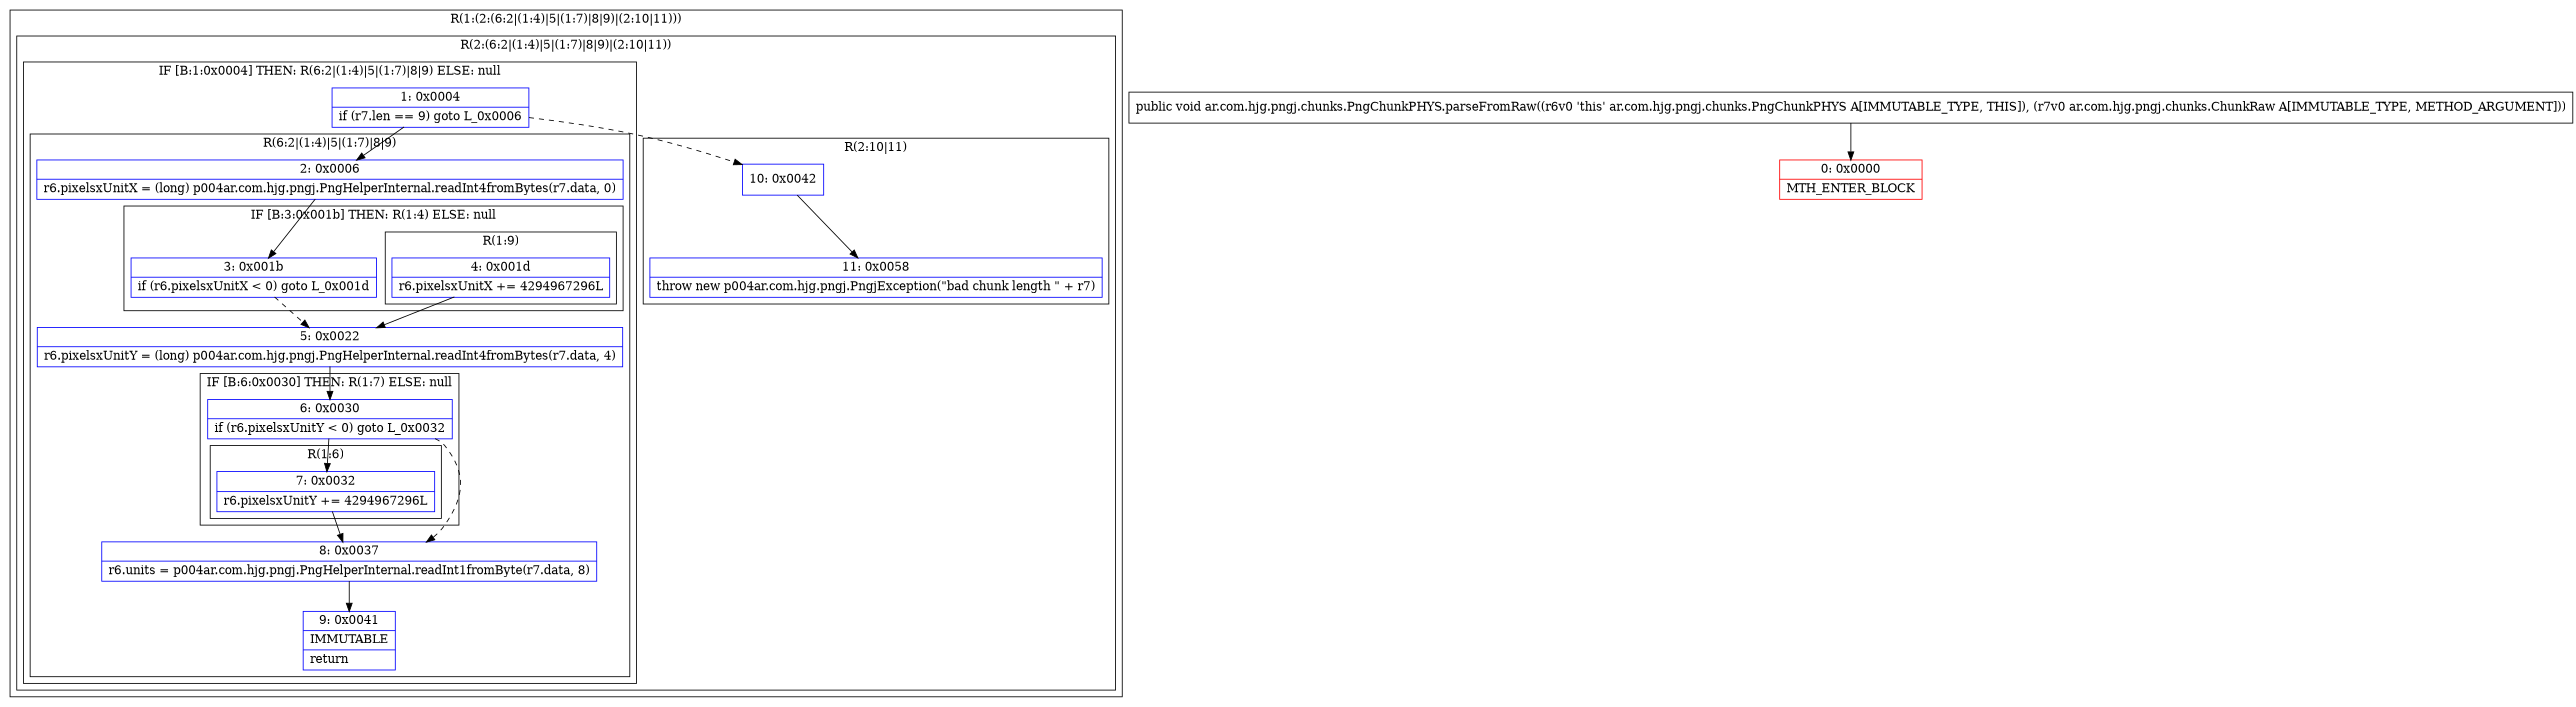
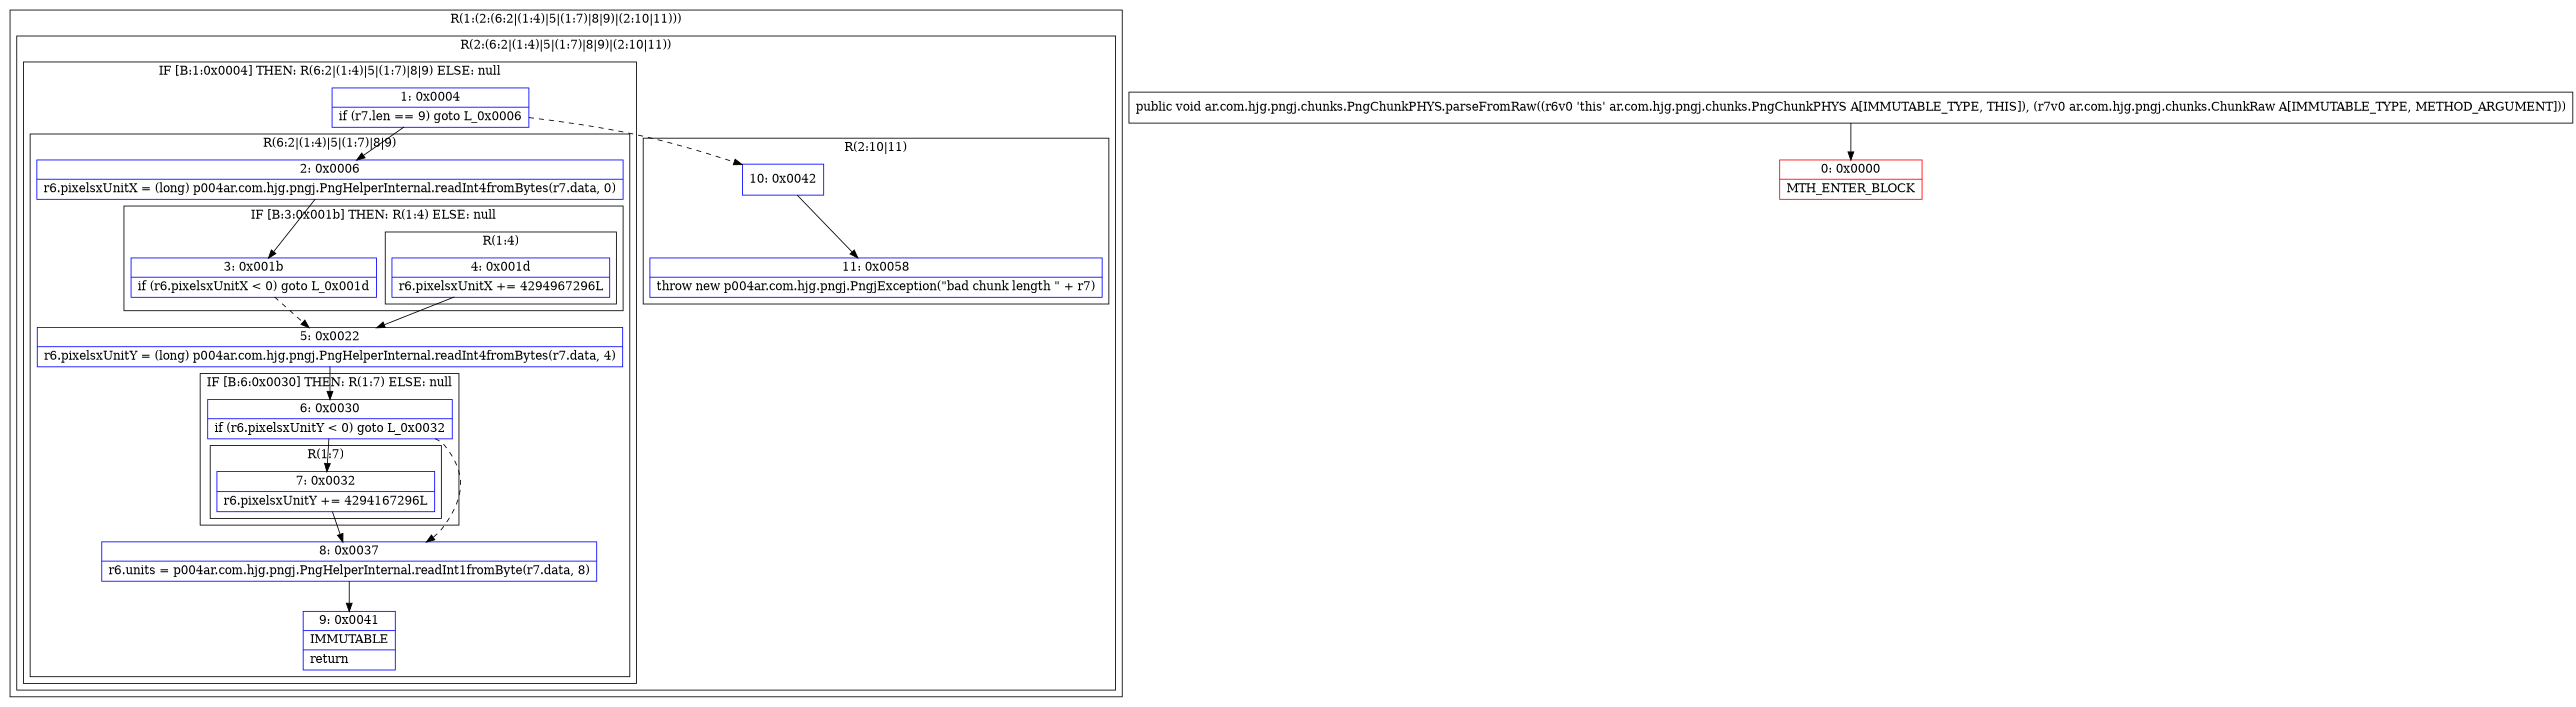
  digraph {
    node [color=blue shape=record]
    n1 [label="{4\:\ 0x001d|r6.pixelsxUnitX += 4294967296L\l}"]
    n2 [label="{3\:\ 0x001b|if (r6.pixelsxUnitX \< 0) goto L_0x001d\l}"]
-   n3 [label="{7\:\ 0x0032|r6.pixelsxUnitY += 4294967296L\l}"]
+   n3 [label="{7\:\ 0x0032|r6.pixelsxUnitY += 4294167296L\l}"]
    n4 [label="{6\:\ 0x0030|if (r6.pixelsxUnitY \< 0) goto L_0x0032\l}"]
    n5 [label="{2\:\ 0x0006|r6.pixelsxUnitX = (long) p004ar.com.hjg.pngj.PngHelperInternal.readInt4fromBytes(r7.data, 0)\l}"]
    n6 [label="{5\:\ 0x0022|r6.pixelsxUnitY = (long) p004ar.com.hjg.pngj.PngHelperInternal.readInt4fromBytes(r7.data, 4)\l}"]
    n7 [label="{8\:\ 0x0037|r6.units = p004ar.com.hjg.pngj.PngHelperInternal.readInt1fromByte(r7.data, 8)\l}"]
    n8 [label="{9\:\ 0x0041|IMMUTABLE\l|return\l}"]
    n9 [label="{1\:\ 0x0004|if (r7.len == 9) goto L_0x0006\l}"]
    n10 [label="{10\:\ 0x0042}"]
    n11 [label="{11\:\ 0x0058|throw new p004ar.com.hjg.pngj.PngjException(\"bad chunk length \" + r7)\l}"]
    n12 [color=red label="{0\:\ 0x0000|MTH_ENTER_BLOCK\l}"]
    n13 [label="{public void ar.com.hjg.pngj.chunks.PngChunkPHYS.parseFromRaw((r6v0 'this' ar.com.hjg.pngj.chunks.PngChunkPHYS A[IMMUTABLE_TYPE, THIS]), (r7v0 ar.com.hjg.pngj.chunks.ChunkRaw A[IMMUTABLE_TYPE, METHOD_ARGUMENT])) }" color=""]
    subgraph cluster_1 {
      label="R(1:(2:(6:2|(1:4)|5|(1:7)|8|9)|(2:10|11)))"
      subgraph cluster_2 {
        label="R(2:(6:2|(1:4)|5|(1:7)|8|9)|(2:10|11))"
        subgraph cluster_3 {
          label="IF [B:1:0x0004] THEN: R(6:2|(1:4)|5|(1:7)|8|9) ELSE: null"
          n9
          subgraph cluster_4 {
            label="R(6:2|(1:4)|5|(1:7)|8|9)"
            n5
            n6
            n7
            n8
            subgraph cluster_5 {
              label="IF [B:3:0x001b] THEN: R(1:4) ELSE: null"
              n2
              subgraph cluster_6 {
-               label="R(1:9)"
+               label="R(1:4)"
                n1
              }
            }
            subgraph cluster_7 {
              label="IF [B:6:0x0030] THEN: R(1:7) ELSE: null"
              n4
              subgraph cluster_8 {
-               label="R(1:6)"
+               label="R(1:7)"
                n3
              }
            }
          }
        }
        subgraph cluster_9 {
          label="R(2:10|11)"
          n10
          n11
        }
      }
    }
    n1 -> n6
    n2 -> n6 [style=dashed]
    n3 -> n7
    n4 -> n3
    n4 -> n7 [style=dashed]
    n5 -> n2
    n6 -> n4
    n7 -> n8
    n9 -> n5
    n9 -> n10 [style=dashed]
    n10 -> n11
    n13 -> n12
  }
